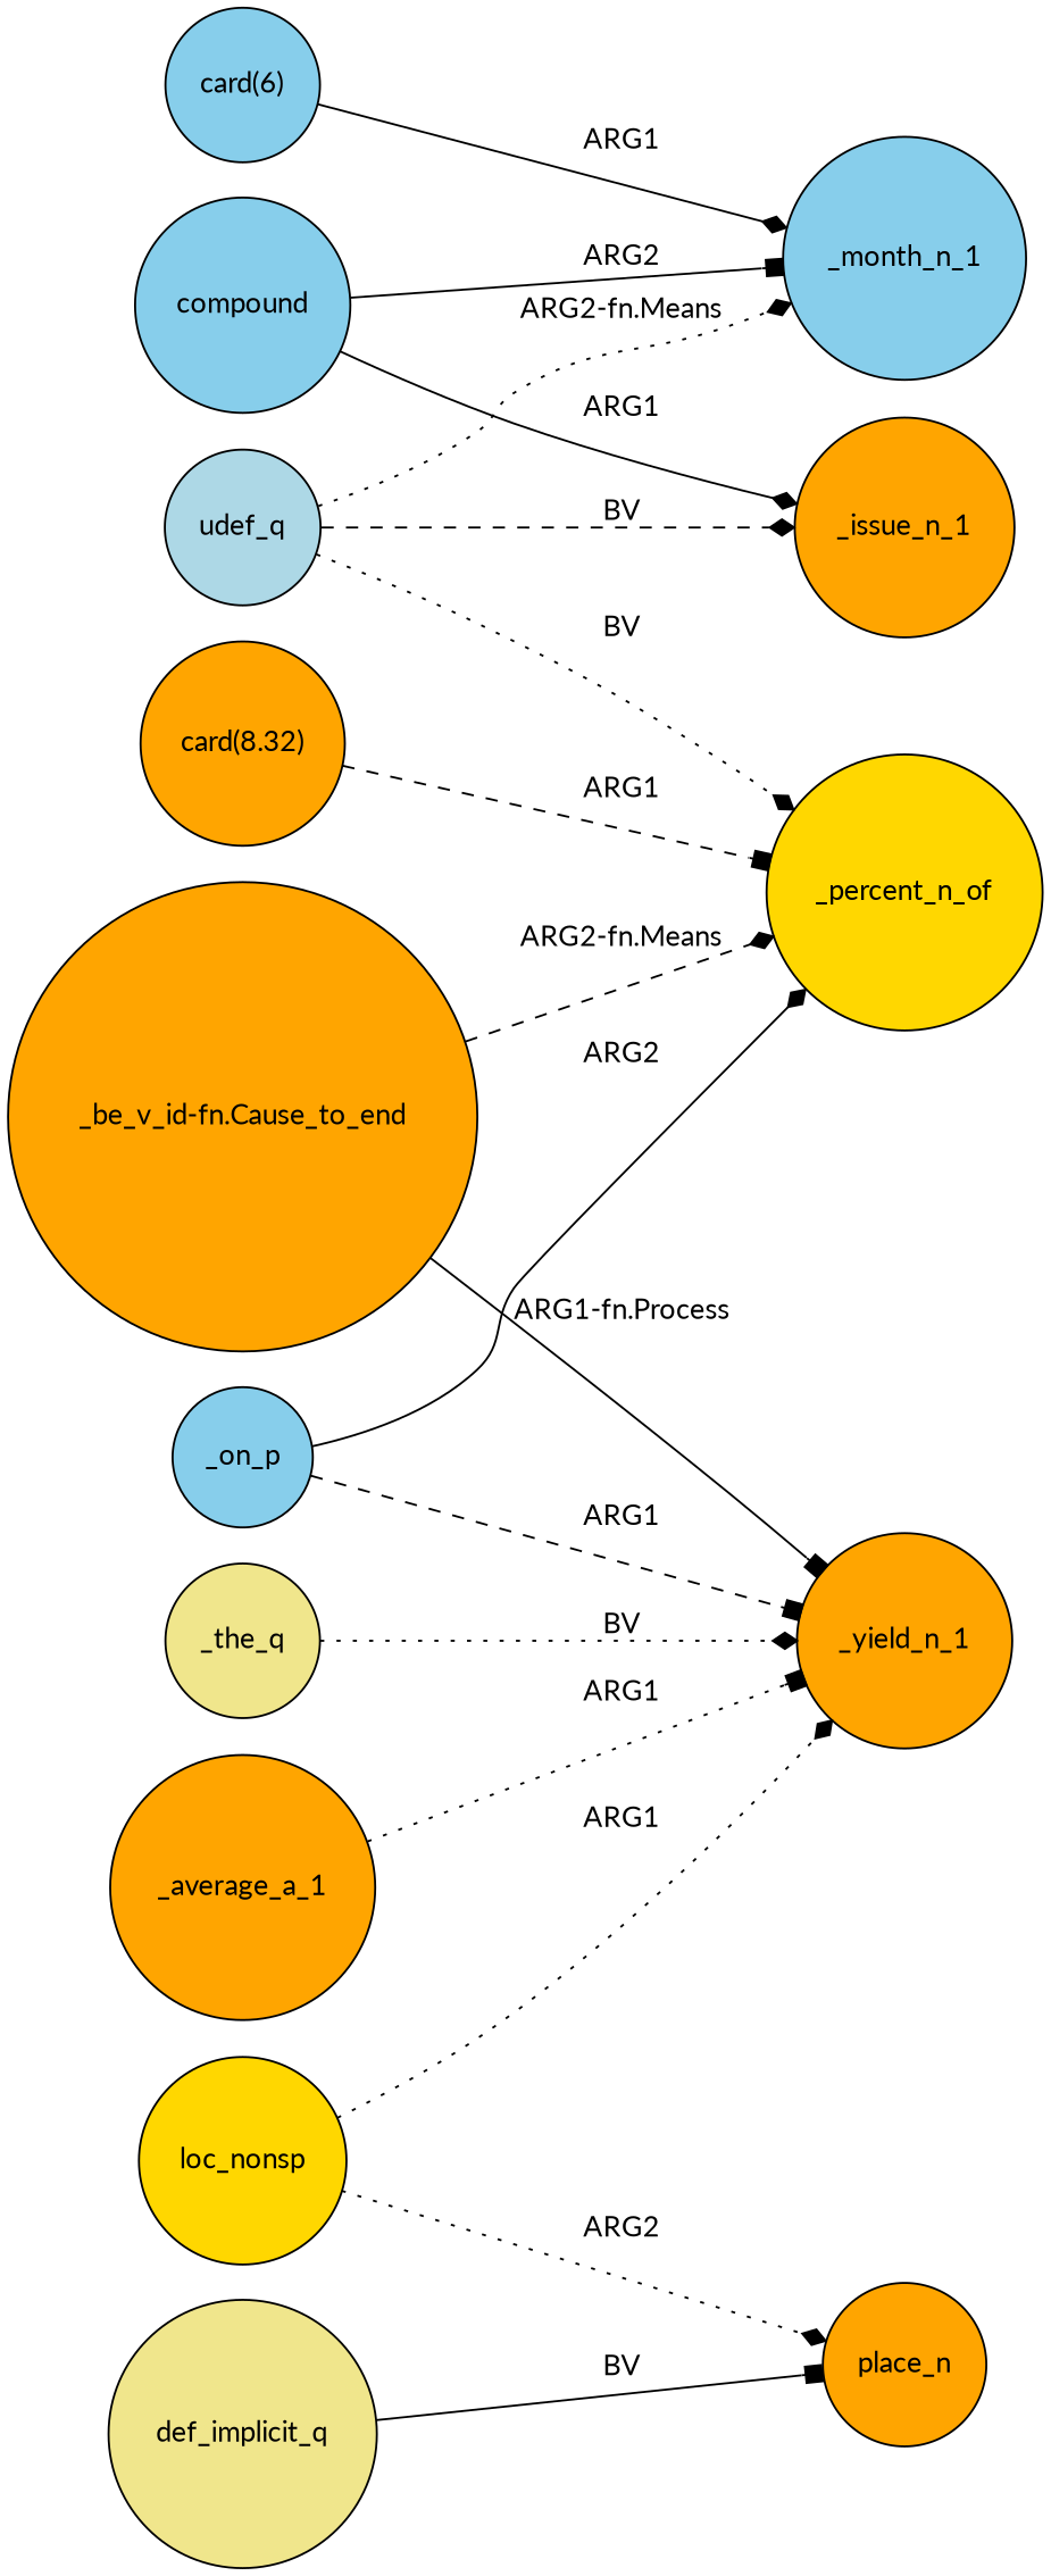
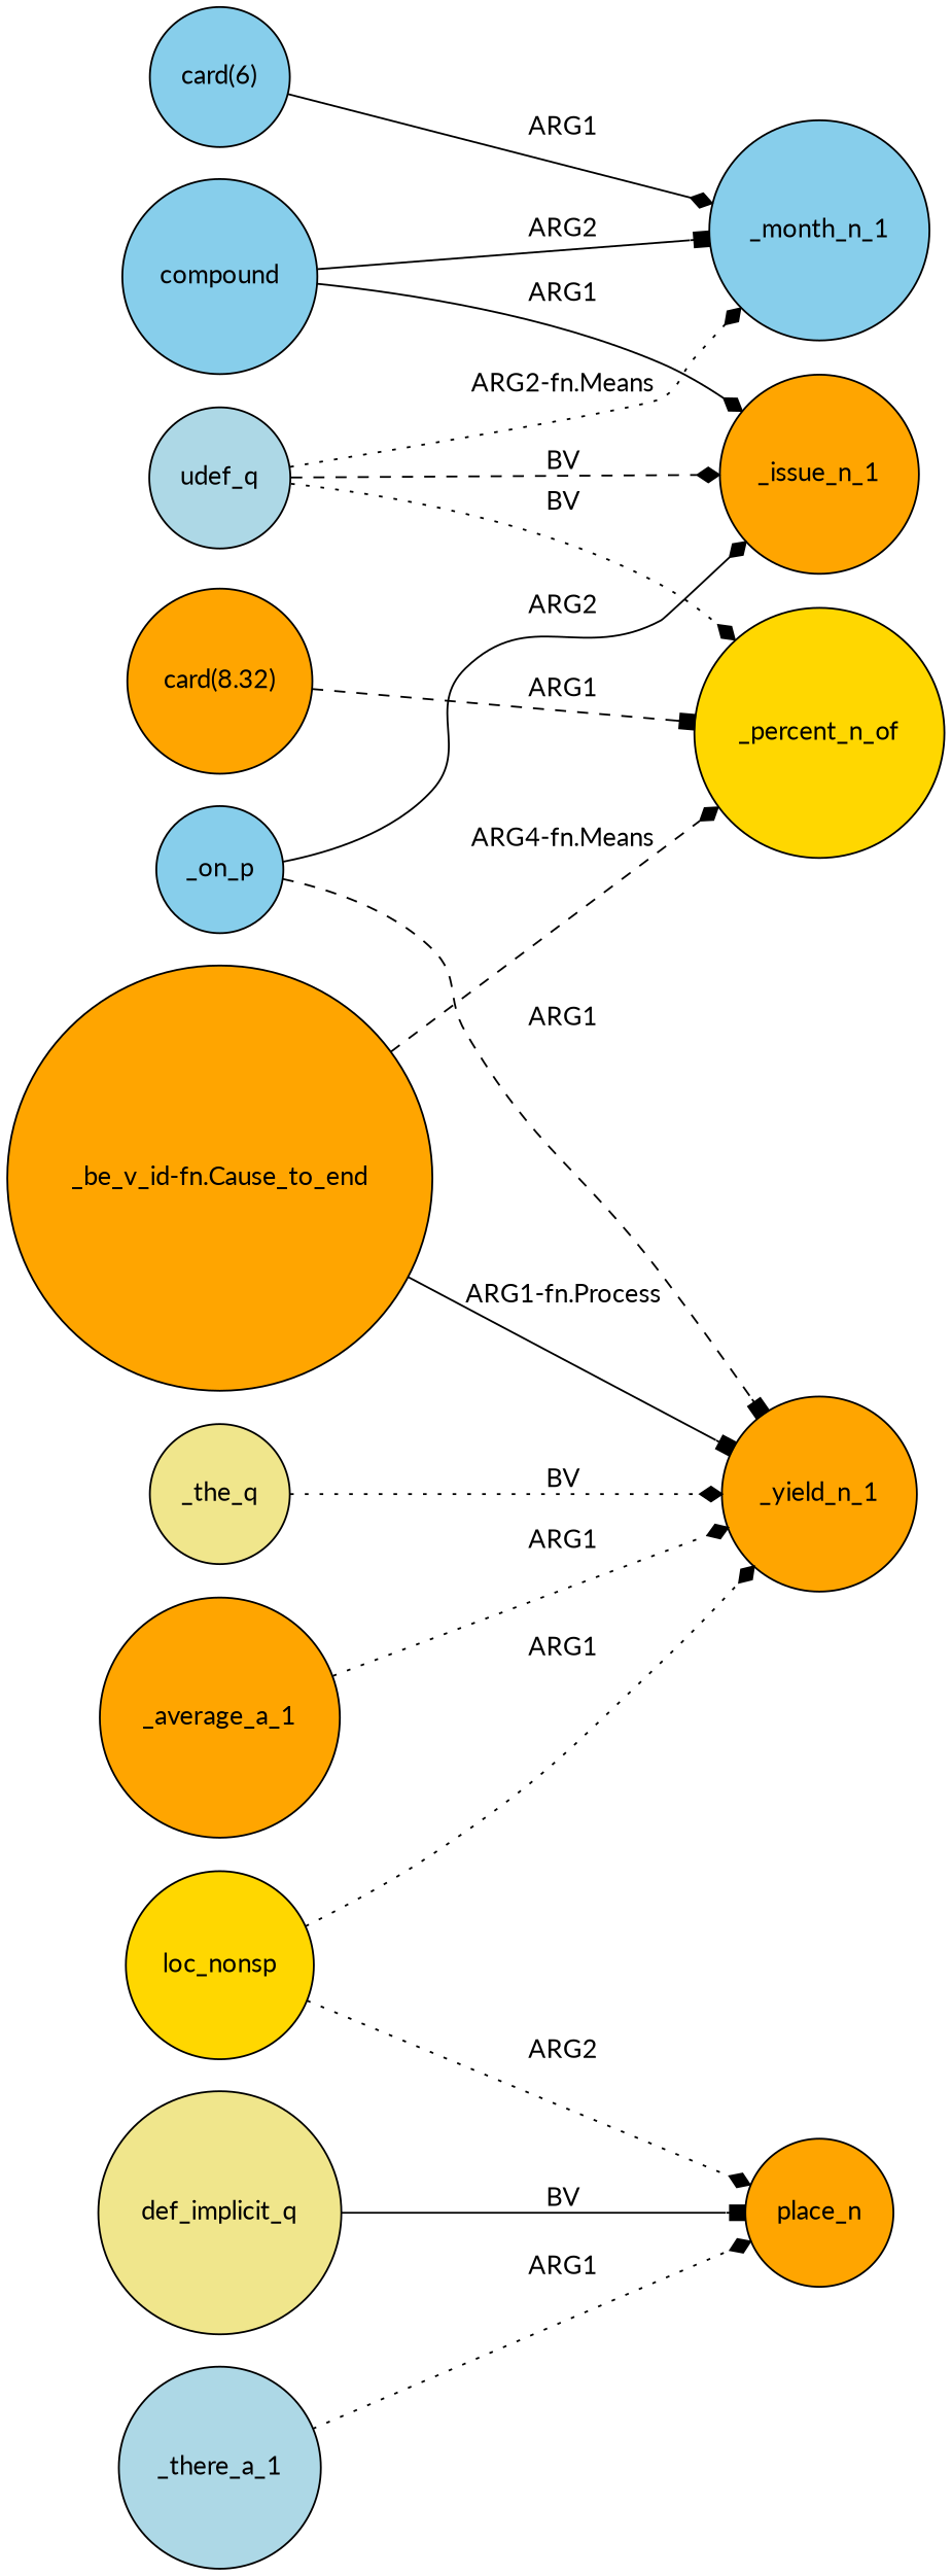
  digraph {
    fontname=Lato
    rankdir=LR
    node [fillcolor=orange fontname=Lato shape=circle style=filled]
    edge [arrowhead=diamond fontname=Lato style=dotted]
    udef_q [fillcolor=lightblue]
    _month_n_1 [fillcolor=skyblue]
    _percent_n_of [fillcolor=gold]
    _issue_n_1
    loc_nonsp [fillcolor=gold]
    place_n
    _yield_n_1
    "card(8.32)"
    "card(6)" [fillcolor=skyblue]
    def_implicit_q [fillcolor=khaki]
+   _there_a_1 [fillcolor=lightblue]
    _on_p [fillcolor=skyblue]
    "_be_v_id-fn.Cause_to_end"
    _average_a_1
    compound [fillcolor=skyblue]
    _the_q [fillcolor=khaki]
    udef_q -> _month_n_1 [label="ARG2-fn.Means"]
    udef_q -> _percent_n_of [label=BV]
    udef_q -> _issue_n_1 [label=BV style=dashed]
    loc_nonsp -> place_n [label=ARG2]
    loc_nonsp -> _yield_n_1 [label=ARG1]
    "card(8.32)" -> _percent_n_of [arrowhead=box label=ARG1 style=dashed]
    "card(6)" -> _month_n_1 [label=ARG1 style=solid]
    def_implicit_q -> place_n [arrowhead=box label=BV style=solid]
-   _on_p -> _percent_n_of [label=ARG2 style=solid]
+   _there_a_1 -> place_n [label=ARG1]
+   _on_p -> _issue_n_1 [label=ARG2 style=solid]
    _on_p -> _yield_n_1 [arrowhead=box label=ARG1 style=dashed]
-   "_be_v_id-fn.Cause_to_end" -> _percent_n_of [label="ARG2-fn.Means" style=dashed]
+   "_be_v_id-fn.Cause_to_end" -> _percent_n_of [label="ARG4-fn.Means" style=dashed]
    "_be_v_id-fn.Cause_to_end" -> _yield_n_1 [arrowhead=box label="ARG1-fn.Process" style=solid]
-   _average_a_1 -> _yield_n_1 [arrowhead=box label=ARG1]
+   _average_a_1 -> _yield_n_1 [label=ARG1]
    compound -> _month_n_1 [arrowhead=box label=ARG2 style=solid]
    compound -> _issue_n_1 [label=ARG1 style=solid]
    _the_q -> _yield_n_1 [label=BV]
  }
